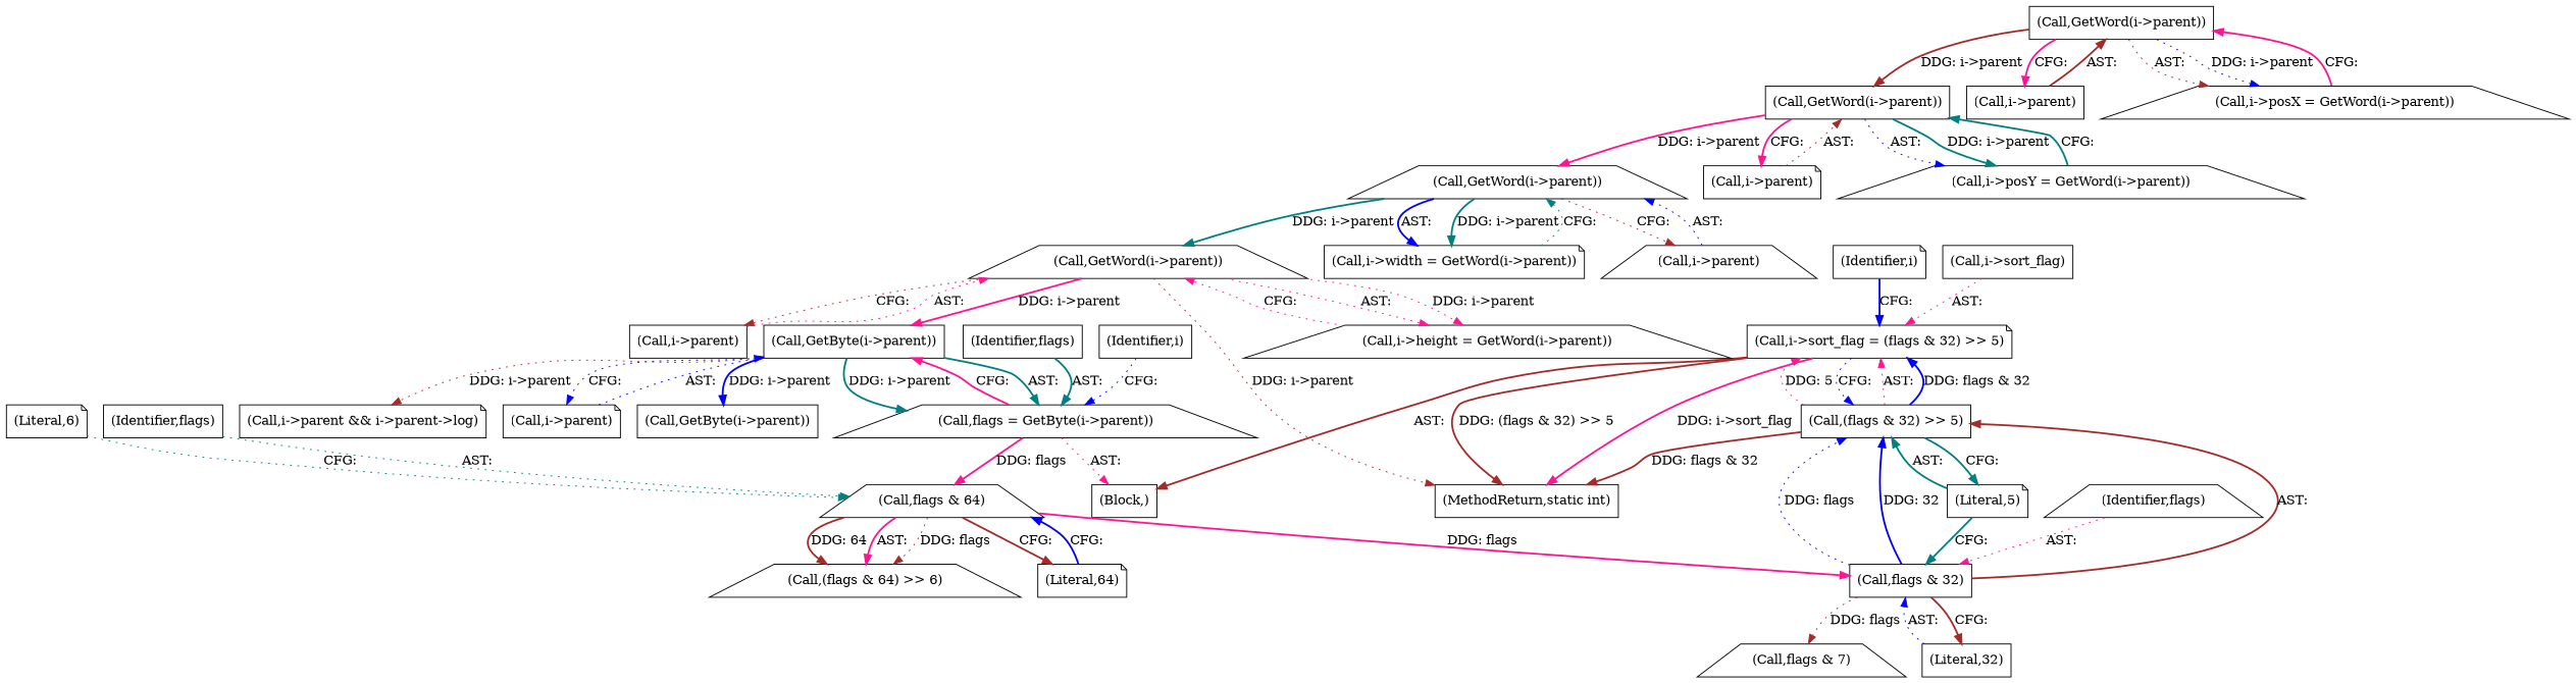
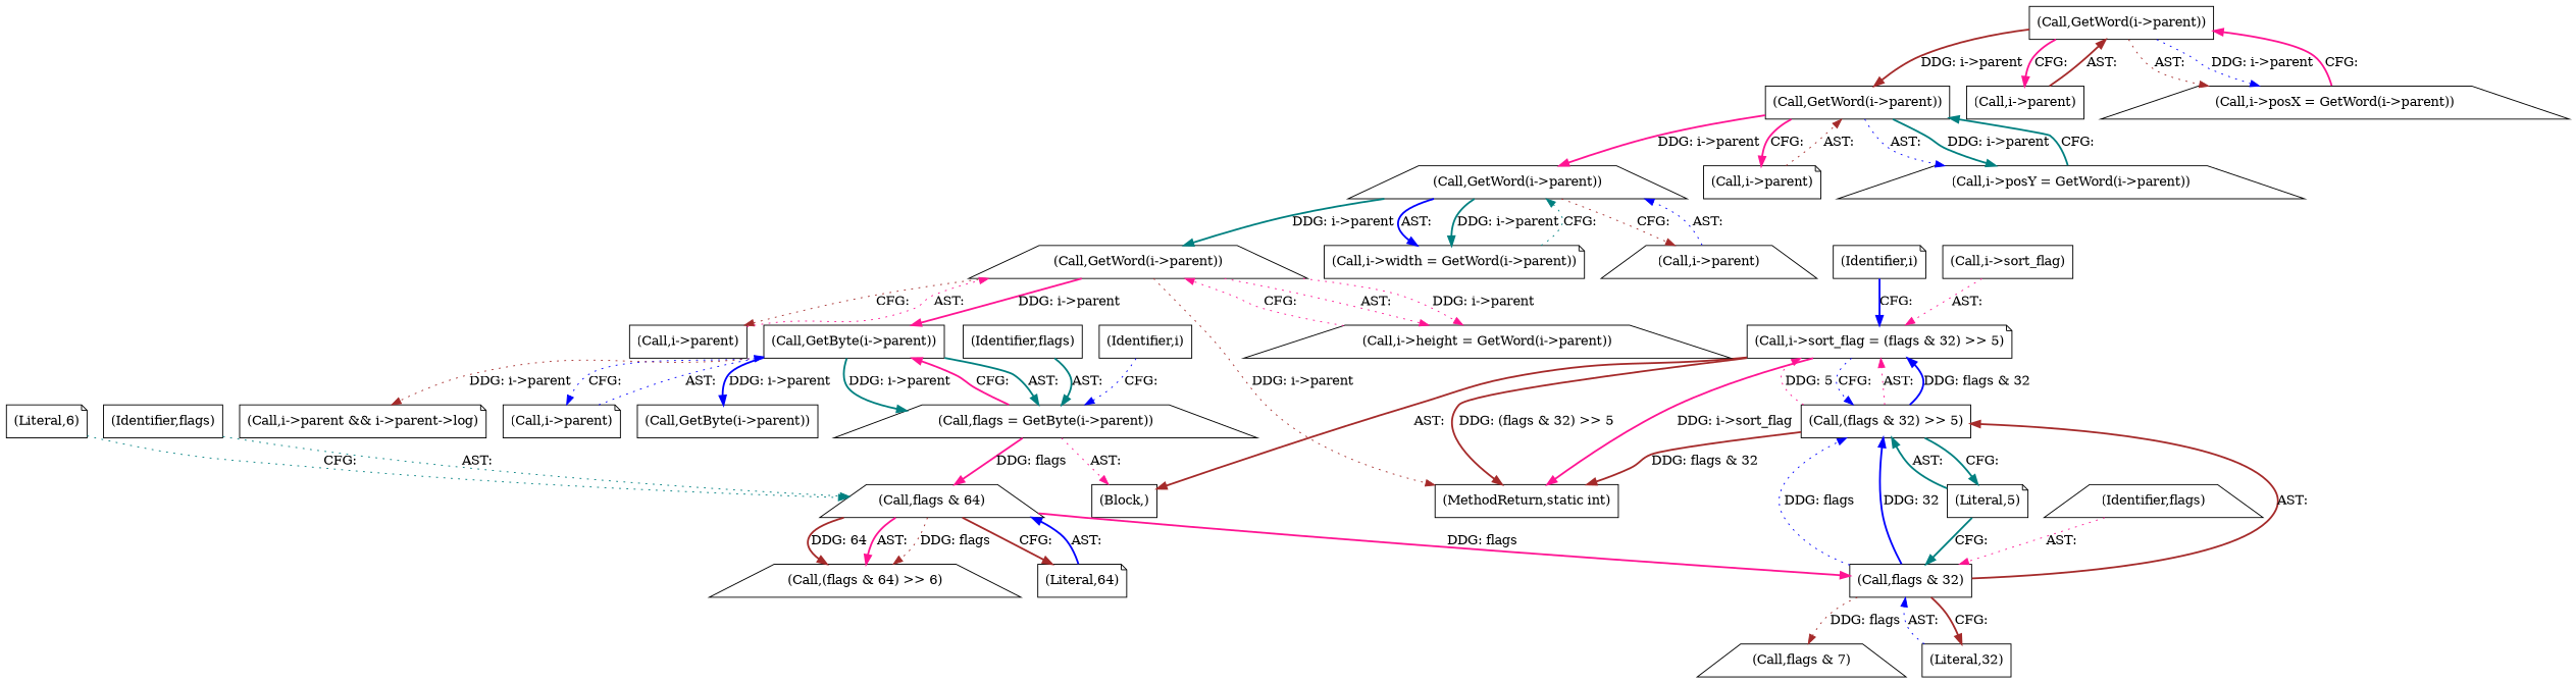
  digraph {
    node [shape=box]
    edge [color=deeppink style=bold]
    n1 [label="(Call,i->sort_flag = (flags & 32) >> 5)" shape=note]
    n2 [label="(Call,(flags & 32) >> 5)"]
    n3 [label="(MethodReturn,static int)"]
    n4 [label="(Block,)"]
    n5 [label="(Literal,5)" shape=note]
    n6 [label="(Call,flags & 32)"]
    n7 [label="(Call,flags & 7)" shape=trapezium]
    n8 [label="(Literal,32)"]
    n9 [label="(Call,flags & 64)" shape=trapezium]
    n10 [label="(Call,(flags & 64) >> 6)" shape=trapezium]
    n11 [label="(Literal,64)" shape=note]
    n12 [label="(Call,flags = GetByte(i->parent))" shape=trapezium]
    n13 [label="(Call,GetByte(i->parent))"]
    n14 [label="(Call,i->parent)" shape=note]
    n15 [label="(Call,GetByte(i->parent))"]
    n16 [label="(Call,i->parent && i->parent->log)" shape=note]
    n17 [label="(Call,GetWord(i->parent))" shape=trapezium]
    n18 [label="(Call,i->parent)"]
    n19 [label="(Call,i->height = GetWord(i->parent))" shape=trapezium]
    n20 [label="(Call,GetWord(i->parent))" shape=trapezium]
    n21 [label="(Call,i->width = GetWord(i->parent))" shape=note]
    n22 [label="(Call,i->parent)" shape=trapezium]
    n23 [label="(Call,GetWord(i->parent))"]
    n24 [label="(Call,i->parent)" shape=note]
    n25 [label="(Call,i->posY = GetWord(i->parent))" shape=trapezium]
    n26 [label="(Call,GetWord(i->parent))"]
    n27 [label="(Call,i->parent)"]
    n28 [label="(Call,i->posX = GetWord(i->parent))" shape=trapezium]
    n29 [label="(Identifier,flags)"]
    n30 [label="(Literal,6)" shape=note]
    n31 [label="(Identifier,flags)" shape=trapezium]
    n32 [label="(Identifier,i)" shape=note]
    n33 [label="(Call,i->sort_flag)"]
    n34 [label="(Identifier,flags)"]
    n35 [label="(Identifier,i)"]
    n1 -> n2 [color=blue label="CFG: " style=dotted]
    n1 -> n3 [label="DDG: i->sort_flag"]
    n1 -> n3 [color=brown label="DDG: (flags & 32) >> 5"]
    n1 -> n4 [color=brown label="AST: "]
    n2 -> n1 [label="AST: " style=dotted]
    n2 -> n1 [color=blue label="DDG: flags & 32"]
    n2 -> n1 [label="DDG: 5" style=dotted]
    n2 -> n3 [color=brown label="DDG: flags & 32"]
    n2 -> n5 [color=teal label="CFG: "]
    n5 -> n2 [color=teal label="AST: "]
    n5 -> n6 [color=teal label="CFG: "]
    n6 -> n2 [color=brown label="AST: "]
    n6 -> n2 [color=blue label="DDG: flags" style=dotted]
    n6 -> n2 [color=blue label="DDG: 32"]
    n6 -> n7 [color=brown label="DDG: flags" style=dotted]
    n6 -> n8 [color=brown label="CFG: "]
    n8 -> n6 [color=blue label="AST: " style=dotted]
    n9 -> n6 [label="DDG: flags"]
    n9 -> n10 [label="AST: "]
    n9 -> n10 [color=brown label="DDG: flags" style=dotted]
    n9 -> n10 [color=brown label="DDG: 64"]
    n9 -> n11 [color=brown label="CFG: "]
-   n11 -> n9 [color=blue label="CFG: "]
+   n11 -> n9 [color=blue label="AST: "]
    n12 -> n4 [label="AST: " style=dotted]
    n12 -> n9 [label="DDG: flags"]
    n12 -> n13 [label="CFG: "]
    n13 -> n12 [color=teal label="AST: "]
    n13 -> n12 [color=teal label="DDG: i->parent"]
    n13 -> n14 [color=blue label="CFG: " style=dotted]
    n13 -> n15 [color=blue label="DDG: i->parent"]
    n13 -> n16 [color=brown label="DDG: i->parent" style=dotted]
    n14 -> n13 [color=blue label="AST: " style=dotted]
    n17 -> n3 [color=brown label="DDG: i->parent" style=dotted]
    n17 -> n13 [label="DDG: i->parent"]
    n17 -> n18 [color=brown label="CFG: " style=dotted]
    n17 -> n19 [label="AST: " style=dotted]
    n17 -> n19 [label="DDG: i->parent" style=dotted]
    n18 -> n17 [label="AST: " style=dotted]
    n19 -> n17 [label="CFG: " style=dotted]
    n20 -> n17 [color=teal label="DDG: i->parent"]
    n20 -> n21 [color=blue label="AST: "]
    n20 -> n21 [color=teal label="DDG: i->parent"]
    n20 -> n22 [color=brown label="CFG: " style=dotted]
    n21 -> n20 [color=teal label="CFG: " style=dotted]
    n22 -> n20 [color=blue label="AST: " style=dotted]
    n23 -> n20 [label="DDG: i->parent"]
    n23 -> n24 [label="CFG: "]
    n23 -> n25 [color=blue label="AST: " style=dotted]
    n23 -> n25 [color=teal label="DDG: i->parent"]
    n24 -> n23 [color=brown label="AST: " style=dotted]
    n25 -> n23 [color=teal label="CFG: "]
    n26 -> n23 [color=brown label="DDG: i->parent"]
    n26 -> n27 [label="CFG: "]
    n26 -> n28 [color=brown label="AST: " style=dotted]
    n26 -> n28 [color=blue label="DDG: i->parent" style=dotted]
    n27 -> n26 [color=brown label="AST: "]
    n28 -> n26 [label="CFG: "]
    n29 -> n12 [color=teal label="AST: "]
    n30 -> n9 [color=teal label="CFG: " style=dotted]
    n31 -> n6 [label="AST: " style=dotted]
    n32 -> n1 [color=blue label="CFG: "]
    n33 -> n1 [label="AST: " style=dotted]
    n34 -> n9 [color=teal label="AST: " style=dotted]
    n35 -> n12 [color=blue label="CFG: " style=dotted]
  }
